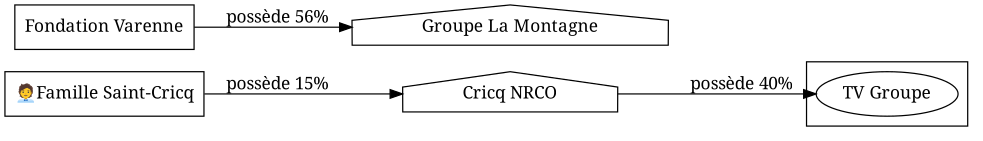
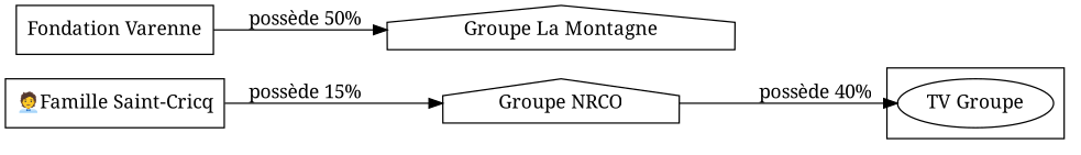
  digraph {
    fontname="Noto Serif"
    rankdir=LR
    node [fontname="Noto Serif" shape=box]
    edge [fontname="Noto Serif"]
    n1 [label="🧑‍💼Famille Saint-Cricq"]
    n2 [label="Fondation Varenne"]
    n3 [label="TV Groupe" shape=""]
-   n4 [label="Cricq NRCO" shape=house]
+   n4 [label="Groupe NRCO" shape=house]
    n5 [label="Groupe La Montagne" shape=house]
    subgraph sub_1 {
      n1
      n2
    }
    subgraph cluster_2 {
      n3
    }
    n1 -> n4 [label="possède 15%"]
-   n2 -> n5 [label="possède 56%"]
+   n2 -> n5 [label="possède 50%"]
    n4 -> n3 [label="possède 40%"]
  }
